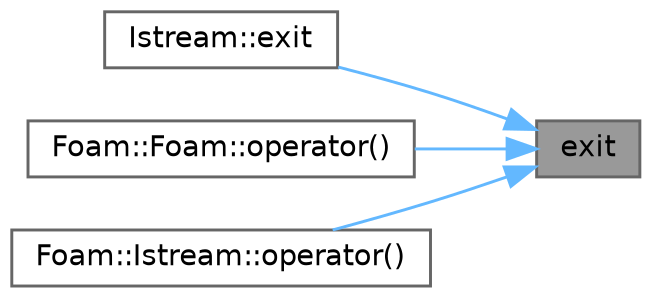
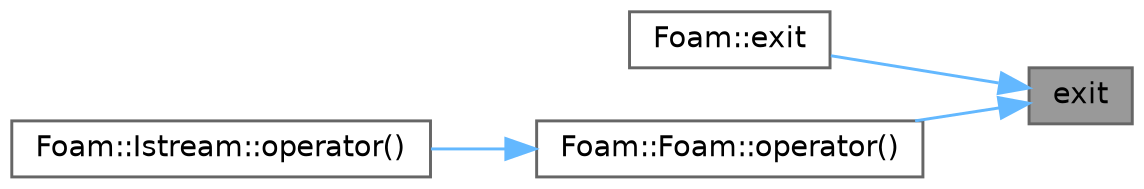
  digraph {
    rankdir=RL
    node [color=grey40 fillcolor=white fontname=Helvetica fontsize=10 shape=box style=filled]
    edge [color=steelblue1 dir=back fontname=Helvetica fontsize=10 labelfontname=Helvetica labelfontsize=10 style=solid]
    n1 [color=gray40 fillcolor=grey60 fontcolor=black height=0.2 label=exit width=0.4]
-   n2 [height=0.2 label="Istream::exit" width=0.4]
+   n2 [height=0.2 label="Foam::exit" width=0.4]
    n3 [height=0.2 label="Foam::Foam::operator()" width=0.4]
    n4 [height=0.2 label="Foam::Istream::operator()" width=0.4]
    n1 -> n2
    n1 -> n3
-   n1 -> n4
+   n3 -> n4
  }
